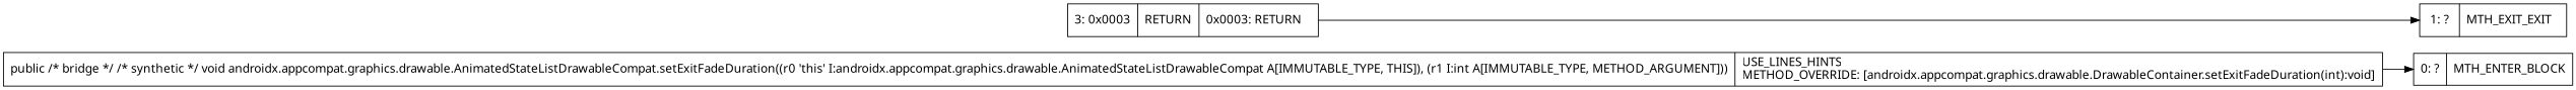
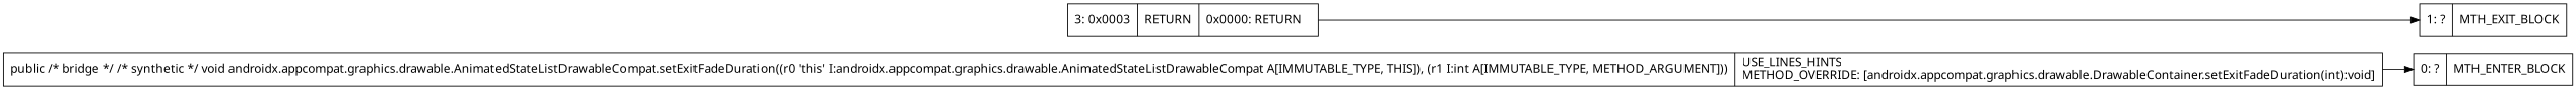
  digraph {
    fontname="Noto Sans"
    rankdir=LR
    node [fontname="Noto Sans" shape=record]
    edge [fontname="Noto Sans"]
    n1 [label="{0\:\ ?|MTH_ENTER_BLOCK\l}"]
-   n2 [label="{3\:\ 0x0003|RETURN\l|0x0003: RETURN   \l}"]
-   n3 [label="{1\:\ ?|MTH_EXIT_EXIT\l}"]
+   n2 [label="{3\:\ 0x0003|RETURN\l|0x0000: RETURN   \l}"]
+   n3 [label="{1\:\ ?|MTH_EXIT_BLOCK\l}"]
    n4 [label="{public \/* bridge *\/ \/* synthetic *\/ void androidx.appcompat.graphics.drawable.AnimatedStateListDrawableCompat.setExitFadeDuration((r0 'this' I:androidx.appcompat.graphics.drawable.AnimatedStateListDrawableCompat A[IMMUTABLE_TYPE, THIS]), (r1 I:int A[IMMUTABLE_TYPE, METHOD_ARGUMENT]))  | USE_LINES_HINTS\lMETHOD_OVERRIDE: [androidx.appcompat.graphics.drawable.DrawableContainer.setExitFadeDuration(int):void]\l}"]
    n2 -> n3
    n4 -> n1
  }
